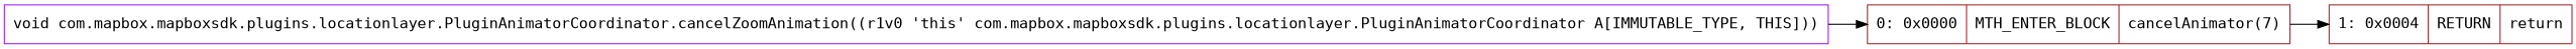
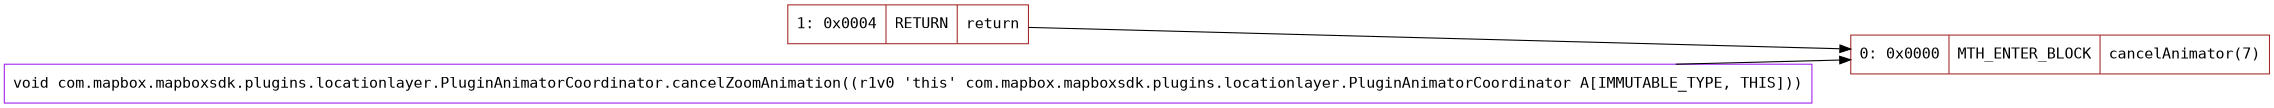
  digraph {
    rankdir=LR
    fontname="DejaVu Sans Mono"
    node [shape=record color=brown fontname="DejaVu Sans Mono"]
    edge [fontname="DejaVu Sans Mono"]
    n1 [label="{0\:\ 0x0000|MTH_ENTER_BLOCK\l|cancelAnimator(7)\l}"]
    n2 [label="{1\:\ 0x0004|RETURN\l|return\l}"]
    n3 [label="{void com.mapbox.mapboxsdk.plugins.locationlayer.PluginAnimatorCoordinator.cancelZoomAnimation((r1v0 'this' com.mapbox.mapboxsdk.plugins.locationlayer.PluginAnimatorCoordinator A[IMMUTABLE_TYPE, THIS])) }" color=purple]
-   n1 -> n2
+   n2 -> n1
    n3 -> n1
  }
